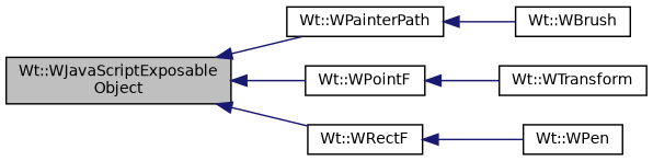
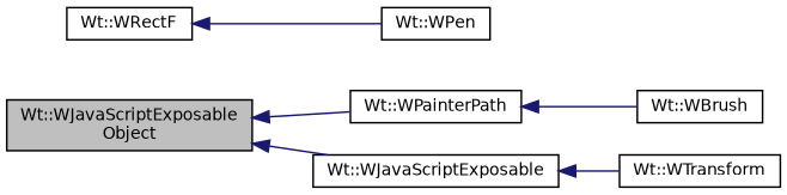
  digraph {
    rankdir=LR
    node [color=black fillcolor=white fontname=Helvetica fontsize=10 shape=record style=filled]
    edge [color=midnightblue dir=back fontname=Helvetica fontsize=10 labelfontname=Helvetica labelfontsize=10 style=solid]
    n1 [fillcolor=grey75 fontcolor=black height=0.2 label="Wt::WJavaScriptExposable\lObject" width=0.4]
    n2 [height=0.2 label="Wt::WPainterPath" width=0.4]
-   n3 [height=0.2 label="Wt::WPointF" width=0.4]
+   n3 [height=0.2 label="Wt::WJavaScriptExposable" width=0.4]
    n4 [height=0.2 label="Wt::WRectF" width=0.4]
    n5 [height=0.2 label="Wt::WBrush" width=0.4]
    n6 [height=0.2 label="Wt::WPen" width=0.4]
    n7 [height=0.2 label="Wt::WTransform" width=0.4]
    n1 -> n2
    n1 -> n3
-   n1 -> n4
    n2 -> n5
    n3 -> n7
    n4 -> n6
  }
